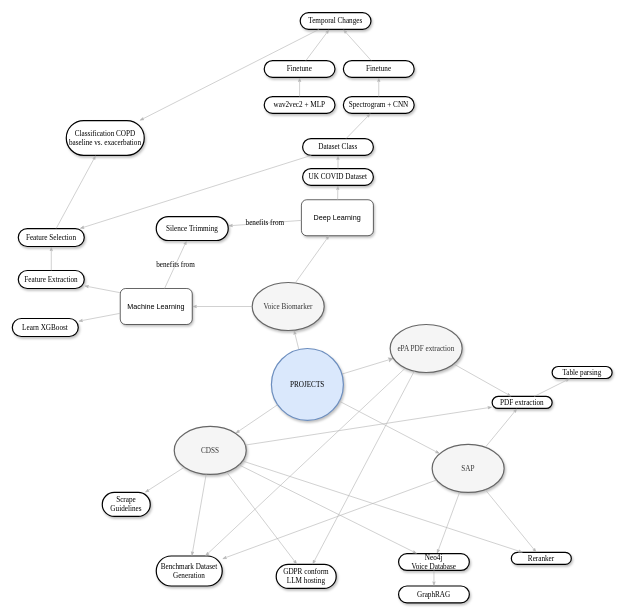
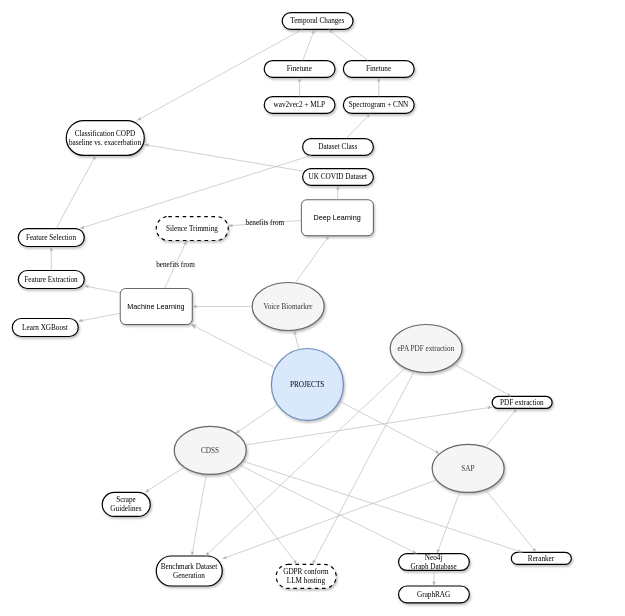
  <mxCell id="0" value="" />
  <mxCell id="1" parent="0" />
  <mxCell id="2" value="Voice Biomarker" style="ellipse;whiteSpace=wrap;html=1;rounded=1;shadow=1;comic=0;labelBackgroundColor=none;strokeWidth=2;fontFamily=Verdana;fontSize=12;align=center;fillColor=#f5f5f5;fontColor=#333333;strokeColor=#666666;" parent="1" vertex="1"><mxGeometry x="420" y="470" width="120" height="80" as="geometry" /></mxCell>
  <mxCell id="3" value="&lt;span&gt;SAP&lt;/span&gt;" style="ellipse;whiteSpace=wrap;html=1;rounded=1;shadow=1;comic=0;labelBackgroundColor=none;strokeWidth=2;fontFamily=Verdana;fontSize=12;align=center;fillColor=#f5f5f5;fontColor=#333333;strokeColor=#666666;" parent="1" vertex="1"><mxGeometry x="720" y="740" width="120" height="80" as="geometry" /></mxCell>
- <mxCell id="4" style="rounded=0;orthogonalLoop=1;jettySize=auto;html=1;curved=0;strokeColor=light-dark(#b3b3b3, #ededed);noEdgeStyle=1;" edge="1" parent="1" source="5" target="22"><mxGeometry relative="1" as="geometry" /></mxCell>
+ <mxCell id="4" style="rounded=0;orthogonalLoop=1;jettySize=auto;html=1;curved=0;strokeColor=light-dark(#b3b3b3, #ededed);noEdgeStyle=1;" edge="1" parent="1" source="5" target="23"><mxGeometry relative="1" as="geometry" /></mxCell>
  <mxCell id="5" value="PROJECTS" style="ellipse;whiteSpace=wrap;html=1;rounded=1;shadow=1;comic=0;labelBackgroundColor=none;strokeWidth=2;fontFamily=Verdana;fontSize=12;align=center;fillColor=#dae8fc;strokeColor=#6c8ebf;" parent="1" vertex="1"><mxGeometry x="452" y="580" width="120" height="120" as="geometry" /></mxCell>
  <mxCell id="6" value="CDSS" style="ellipse;whiteSpace=wrap;html=1;rounded=1;shadow=1;comic=0;labelBackgroundColor=none;strokeWidth=2;fontFamily=Verdana;fontSize=12;align=center;fillColor=#f5f5f5;fontColor=#333333;strokeColor=#666666;" parent="1" vertex="1"><mxGeometry x="290" y="710" width="120" height="80" as="geometry" /></mxCell>
- <mxCell id="7" value="&lt;span&gt;Silence Trimming&lt;/span&gt;" style="whiteSpace=wrap;html=1;rounded=1;shadow=1;comic=0;labelBackgroundColor=none;strokeWidth=2;fontFamily=Verdana;fontSize=12;align=center;arcSize=50;" parent="1" vertex="1"><mxGeometry x="260" y="360" width="120" height="40" as="geometry" /></mxCell>
+ <mxCell id="7" value="&lt;span&gt;Silence Trimming&lt;/span&gt;" style="whiteSpace=wrap;html=1;rounded=1;shadow=1;comic=0;labelBackgroundColor=none;strokeWidth=2;fontFamily=Verdana;fontSize=12;align=center;arcSize=50;dashed=1;" parent="1" vertex="1"><mxGeometry x="260" y="360" width="120" height="40" as="geometry" /></mxCell>
  <mxCell id="8" value="&lt;span&gt;Feature Extraction&lt;/span&gt;" style="whiteSpace=wrap;html=1;rounded=1;shadow=1;comic=0;labelBackgroundColor=none;strokeWidth=2;fontFamily=Verdana;fontSize=12;align=center;arcSize=50;" parent="1" vertex="1"><mxGeometry x="30" y="450" width="110" height="30" as="geometry" /></mxCell>
  <mxCell id="9" value="&lt;span&gt;Reranker&lt;/span&gt;" style="whiteSpace=wrap;html=1;rounded=1;shadow=1;comic=0;labelBackgroundColor=none;strokeWidth=2;fontFamily=Verdana;fontSize=12;align=center;arcSize=50;" parent="1" vertex="1"><mxGeometry x="852" y="920" width="100" height="20" as="geometry" /></mxCell>
  <mxCell id="10" value="&lt;span&gt;PDF extraction&lt;/span&gt;" style="whiteSpace=wrap;html=1;rounded=1;shadow=1;comic=0;labelBackgroundColor=none;strokeWidth=2;fontFamily=Verdana;fontSize=12;align=center;arcSize=50;" parent="1" vertex="1"><mxGeometry x="820" y="660" width="100" height="20" as="geometry" /></mxCell>
- <mxCell id="11" value="Neo4j&lt;div&gt;Voice Database&lt;/div&gt;" style="whiteSpace=wrap;html=1;rounded=1;shadow=1;comic=0;labelBackgroundColor=none;strokeWidth=2;fontFamily=Verdana;fontSize=12;align=center;arcSize=50;" parent="1" vertex="1"><mxGeometry x="664" y="922" width="118" height="28" as="geometry" /></mxCell>
- <mxCell id="12" value="Table parsing" style="whiteSpace=wrap;html=1;rounded=1;shadow=1;comic=0;labelBackgroundColor=none;strokeWidth=2;fontFamily=Verdana;fontSize=12;align=center;arcSize=50;" parent="1" vertex="1"><mxGeometry x="920" y="610" width="100" height="20" as="geometry" /></mxCell>
+ <mxCell id="11" value="Neo4j&lt;div&gt;Graph Database&lt;/div&gt;" style="whiteSpace=wrap;html=1;rounded=1;shadow=1;comic=0;labelBackgroundColor=none;strokeWidth=2;fontFamily=Verdana;fontSize=12;align=center;arcSize=50;" parent="1" vertex="1"><mxGeometry x="664" y="922" width="118" height="28" as="geometry" /></mxCell>
  <mxCell id="13" value="" style="edgeStyle=none;rounded=1;html=1;labelBackgroundColor=none;startArrow=none;startFill=0;startSize=5;endArrow=classicThin;endFill=1;endSize=5;jettySize=auto;orthogonalLoop=1;strokeColor=#B3B3B3;strokeWidth=1;fontFamily=Verdana;fontSize=12;exitX=1;exitY=0.5;exitDx=0;exitDy=0;noEdgeStyle=1;" parent="1" source="23" target="8" edge="1"><mxGeometry relative="1" as="geometry" /></mxCell>
  <mxCell id="14" value="" style="edgeStyle=none;rounded=1;html=1;labelBackgroundColor=none;startArrow=none;startFill=0;startSize=5;endArrow=classicThin;endFill=1;endSize=5;jettySize=auto;orthogonalLoop=1;strokeColor=#B3B3B3;strokeWidth=1;fontFamily=Verdana;fontSize=12;noEdgeStyle=1;" parent="1" source="5" target="2" edge="1"><mxGeometry x="-0.003" relative="1" as="geometry"><mxPoint as="offset" /></mxGeometry></mxCell>
  <mxCell id="15" value="" style="edgeStyle=none;rounded=1;html=1;labelBackgroundColor=none;startArrow=none;startFill=0;startSize=5;endArrow=classicThin;endFill=1;endSize=5;jettySize=auto;orthogonalLoop=1;strokeColor=#B3B3B3;strokeWidth=1;fontFamily=Verdana;fontSize=12;noEdgeStyle=1;" parent="1" source="5" target="3" edge="1"><mxGeometry relative="1" as="geometry" /></mxCell>
  <mxCell id="16" value="" style="edgeStyle=none;rounded=1;html=1;labelBackgroundColor=none;startArrow=none;startFill=0;startSize=5;endArrow=classicThin;endFill=1;endSize=5;jettySize=auto;orthogonalLoop=1;strokeColor=#B3B3B3;strokeWidth=1;fontFamily=Verdana;fontSize=12;noEdgeStyle=1;" parent="1" source="5" target="6" edge="1"><mxGeometry relative="1" as="geometry" /></mxCell>
  <mxCell id="17" value="" style="edgeStyle=none;rounded=1;html=1;labelBackgroundColor=none;startArrow=none;startFill=0;startSize=5;endArrow=classicThin;endFill=1;endSize=5;jettySize=auto;orthogonalLoop=1;strokeColor=#B3B3B3;strokeWidth=1;fontFamily=Verdana;fontSize=12;noEdgeStyle=1;" parent="1" source="3" target="11" edge="1"><mxGeometry relative="1" as="geometry" /></mxCell>
  <mxCell id="18" value="" style="edgeStyle=none;rounded=1;html=1;labelBackgroundColor=none;startArrow=none;startFill=0;startSize=5;endArrow=classicThin;endFill=1;endSize=5;jettySize=auto;orthogonalLoop=1;strokeColor=#B3B3B3;strokeWidth=1;fontFamily=Verdana;fontSize=12;noEdgeStyle=1;" parent="1" source="3" target="10" edge="1"><mxGeometry relative="1" as="geometry" /></mxCell>
  <mxCell id="19" value="" style="edgeStyle=none;rounded=1;html=1;labelBackgroundColor=none;startArrow=none;startFill=0;startSize=5;endArrow=classicThin;endFill=1;endSize=5;jettySize=auto;orthogonalLoop=1;strokeColor=#B3B3B3;strokeWidth=1;fontFamily=Verdana;fontSize=12;noEdgeStyle=1;" parent="1" source="3" target="9" edge="1"><mxGeometry relative="1" as="geometry" /></mxCell>
- <mxCell id="20" value="&lt;span&gt;GDPR conform LLM hosting&lt;/span&gt;" style="whiteSpace=wrap;html=1;rounded=1;shadow=1;comic=0;labelBackgroundColor=none;strokeWidth=2;fontFamily=Verdana;fontSize=12;align=center;arcSize=50;" parent="1" vertex="1"><mxGeometry x="460" y="940" width="100" height="40" as="geometry" /></mxCell>
+ <mxCell id="20" value="&lt;span&gt;GDPR conform LLM hosting&lt;/span&gt;" style="whiteSpace=wrap;html=1;rounded=1;shadow=1;comic=0;labelBackgroundColor=none;strokeWidth=2;fontFamily=Verdana;fontSize=12;align=center;arcSize=50;dashed=1;" parent="1" vertex="1"><mxGeometry x="460" y="940" width="100" height="40" as="geometry" /></mxCell>
  <mxCell id="21" value="" style="edgeStyle=none;rounded=1;html=1;labelBackgroundColor=none;startArrow=none;startFill=0;startSize=5;endArrow=classicThin;endFill=1;endSize=5;jettySize=auto;orthogonalLoop=1;strokeColor=#B3B3B3;strokeWidth=1;fontFamily=Verdana;fontSize=12;noEdgeStyle=1;" parent="1" source="6" target="20" edge="1"><mxGeometry x="-0.002" relative="1" as="geometry"><mxPoint as="offset" /></mxGeometry></mxCell>
  <mxCell id="22" value="ePA PDF extraction" style="ellipse;whiteSpace=wrap;html=1;rounded=1;shadow=1;comic=0;labelBackgroundColor=none;strokeWidth=2;fontFamily=Verdana;fontSize=12;align=center;fillColor=#f5f5f5;fontColor=#333333;strokeColor=#666666;" vertex="1" parent="1"><mxGeometry x="650" y="540" width="120" height="80" as="geometry" /></mxCell>
  <mxCell id="23" value="Machine Learning" style="rounded=1;whiteSpace=wrap;html=1;shadow=1;" vertex="1" parent="1"><mxGeometry x="200" y="480" width="120" height="60" as="geometry" /></mxCell>
  <mxCell id="24" value="" style="edgeStyle=none;rounded=1;html=1;labelBackgroundColor=none;startArrow=none;startFill=0;startSize=5;endArrow=classicThin;endFill=1;endSize=5;jettySize=auto;orthogonalLoop=1;strokeColor=#B3B3B3;strokeWidth=1;fontFamily=Verdana;fontSize=12;noEdgeStyle=1;" edge="1" parent="1" source="2" target="23"><mxGeometry relative="1" as="geometry"><mxPoint x="353" y="595" as="sourcePoint" /><mxPoint x="289" y="560" as="targetPoint" /></mxGeometry></mxCell>
  <mxCell id="25" value="Deep Learning" style="rounded=1;whiteSpace=wrap;html=1;shadow=1;" vertex="1" parent="1"><mxGeometry x="502" y="332" width="120" height="60" as="geometry" /></mxCell>
  <mxCell id="26" value="" style="edgeStyle=none;rounded=1;html=1;labelBackgroundColor=none;startArrow=none;startFill=0;startSize=5;endArrow=classicThin;endFill=1;endSize=5;jettySize=auto;orthogonalLoop=1;strokeColor=#B3B3B3;strokeWidth=1;fontFamily=Verdana;fontSize=12;exitX=0.589;exitY=0.028;exitDx=0;exitDy=0;exitPerimeter=0;entryX=0.388;entryY=0.988;entryDx=0;entryDy=0;entryPerimeter=0;noEdgeStyle=1;" edge="1" parent="1" target="25" source="2"><mxGeometry relative="1" as="geometry"><mxPoint x="252" y="943" as="sourcePoint" /><mxPoint x="169" y="930" as="targetPoint" /></mxGeometry></mxCell>
  <mxCell id="27" value="&lt;span&gt;UK COVID Dataset&lt;/span&gt;" style="whiteSpace=wrap;html=1;rounded=1;shadow=1;comic=0;labelBackgroundColor=none;strokeWidth=2;fontFamily=Verdana;fontSize=12;align=center;arcSize=50;" vertex="1" parent="1"><mxGeometry x="504" y="280" width="118" height="28" as="geometry" /></mxCell>
  <mxCell id="28" value="" style="edgeStyle=none;rounded=1;html=1;labelBackgroundColor=none;startArrow=none;startFill=0;startSize=5;endArrow=classicThin;endFill=1;endSize=5;jettySize=auto;orthogonalLoop=1;strokeColor=#B3B3B3;strokeWidth=1;fontFamily=Verdana;fontSize=12;noEdgeStyle=1;" edge="1" parent="1" target="27" source="25"><mxGeometry relative="1" as="geometry"><mxPoint x="596.698" y="332" as="sourcePoint" /></mxGeometry></mxCell>
  <mxCell id="29" value="benefits from" style="edgeStyle=none;rounded=1;html=1;labelBackgroundColor=none;startArrow=none;startFill=0;startSize=5;endArrow=classicThin;endFill=1;endSize=5;jettySize=auto;orthogonalLoop=1;strokeColor=#B3B3B3;strokeWidth=1;fontFamily=Verdana;fontSize=12;noEdgeStyle=1;" edge="1" parent="1" source="25" target="7"><mxGeometry x="-0.0" relative="1" as="geometry"><mxPoint x="370" y="655" as="sourcePoint" /><mxPoint x="229" y="782" as="targetPoint" /><mxPoint as="offset" /></mxGeometry></mxCell>
  <mxCell id="30" value="benefits from" style="edgeStyle=none;rounded=1;html=1;labelBackgroundColor=none;startArrow=none;startFill=0;startSize=5;endArrow=classicThin;endFill=1;endSize=5;jettySize=auto;orthogonalLoop=1;strokeColor=#B3B3B3;strokeWidth=1;fontFamily=Verdana;fontSize=12;noEdgeStyle=1;" edge="1" parent="1" source="23" target="7"><mxGeometry x="-0.0" relative="1" as="geometry"><mxPoint x="169" y="780" as="sourcePoint" /><mxPoint x="168" y="720" as="targetPoint" /><mxPoint as="offset" /></mxGeometry></mxCell>
  <mxCell id="31" value="&lt;span&gt;Feature Selection&lt;/span&gt;" style="whiteSpace=wrap;html=1;rounded=1;shadow=1;comic=0;labelBackgroundColor=none;strokeWidth=2;fontFamily=Verdana;fontSize=12;align=center;arcSize=50;" vertex="1" parent="1"><mxGeometry x="30" y="380" width="110" height="30" as="geometry" /></mxCell>
  <mxCell id="32" value="" style="edgeStyle=none;rounded=1;html=1;labelBackgroundColor=none;startArrow=none;startFill=0;startSize=5;endArrow=classicThin;endFill=1;endSize=5;jettySize=auto;orthogonalLoop=1;strokeColor=#B3B3B3;strokeWidth=1;fontFamily=Verdana;fontSize=12;noEdgeStyle=1;" edge="1" parent="1" source="8" target="31"><mxGeometry relative="1" as="geometry"><mxPoint x="360" y="440" as="sourcePoint" /><mxPoint x="399" y="350" as="targetPoint" /></mxGeometry></mxCell>
  <mxCell id="33" value="&lt;span&gt;Dataset Class&lt;/span&gt;" style="whiteSpace=wrap;html=1;rounded=1;shadow=1;comic=0;labelBackgroundColor=none;strokeWidth=2;fontFamily=Verdana;fontSize=12;align=center;arcSize=50;" vertex="1" parent="1"><mxGeometry x="504" y="230" width="118" height="28" as="geometry" /></mxCell>
- <mxCell id="34" value="" style="edgeStyle=none;rounded=1;html=1;labelBackgroundColor=none;startArrow=none;startFill=0;startSize=5;endArrow=classicThin;endFill=1;endSize=5;jettySize=auto;orthogonalLoop=1;strokeColor=#B3B3B3;strokeWidth=1;fontFamily=Verdana;fontSize=12;noEdgeStyle=1;" edge="1" parent="1" target="33" source="27"><mxGeometry relative="1" as="geometry"><mxPoint x="616.811" y="220" as="sourcePoint" /></mxGeometry></mxCell>
+ <mxCell id="34" value="" style="edgeStyle=none;rounded=1;html=1;labelBackgroundColor=none;startArrow=none;startFill=0;startSize=5;endArrow=classicThin;endFill=1;endSize=5;jettySize=auto;orthogonalLoop=1;strokeColor=#B3B3B3;strokeWidth=1;fontFamily=Verdana;fontSize=12;noEdgeStyle=1;" edge="1" parent="1" target="60" source="27"><mxGeometry relative="1" as="geometry"><mxPoint x="616.811" y="220" as="sourcePoint" /></mxGeometry></mxCell>
  <mxCell id="35" value="Spectrogram + CNN" style="whiteSpace=wrap;html=1;rounded=1;shadow=1;comic=0;labelBackgroundColor=none;strokeWidth=2;fontFamily=Verdana;fontSize=12;align=center;arcSize=50;" vertex="1" parent="1"><mxGeometry x="572" y="160" width="118" height="28" as="geometry" /></mxCell>
  <mxCell id="36" value="" style="edgeStyle=none;rounded=1;html=1;labelBackgroundColor=none;startArrow=none;startFill=0;startSize=5;endArrow=classicThin;endFill=1;endSize=5;jettySize=auto;orthogonalLoop=1;strokeColor=#B3B3B3;strokeWidth=1;fontFamily=Verdana;fontSize=12;noEdgeStyle=1;" edge="1" parent="1" target="35" source="33"><mxGeometry relative="1" as="geometry"><mxPoint x="563" y="220" as="sourcePoint" /></mxGeometry></mxCell>
  <mxCell id="37" value="wav2vec2 + MLP" style="whiteSpace=wrap;html=1;rounded=1;shadow=1;comic=0;labelBackgroundColor=none;strokeWidth=2;fontFamily=Verdana;fontSize=12;align=center;arcSize=50;" vertex="1" parent="1"><mxGeometry x="440" y="160" width="118" height="28" as="geometry" /></mxCell>
  <mxCell id="38" value="" style="edgeStyle=none;rounded=1;html=1;labelBackgroundColor=none;startArrow=none;startFill=0;startSize=5;endArrow=classicThin;endFill=1;endSize=5;jettySize=auto;orthogonalLoop=1;strokeColor=#B3B3B3;strokeWidth=1;fontFamily=Verdana;fontSize=12;noEdgeStyle=1;" edge="1" parent="1" target="31" source="33"><mxGeometry relative="1" as="geometry"><mxPoint x="425" y="209" as="sourcePoint" /></mxGeometry></mxCell>
  <mxCell id="39" value="Finetune" style="whiteSpace=wrap;html=1;rounded=1;shadow=1;comic=0;labelBackgroundColor=none;strokeWidth=2;fontFamily=Verdana;fontSize=12;align=center;arcSize=50;" vertex="1" parent="1"><mxGeometry x="440" y="100" width="118" height="28" as="geometry" /></mxCell>
  <mxCell id="40" value="" style="edgeStyle=none;rounded=1;html=1;labelBackgroundColor=none;startArrow=none;startFill=0;startSize=5;endArrow=classicThin;endFill=1;endSize=5;jettySize=auto;orthogonalLoop=1;strokeColor=#B3B3B3;strokeWidth=1;fontFamily=Verdana;fontSize=12;noEdgeStyle=1;" edge="1" parent="1" target="39" source="37"><mxGeometry relative="1" as="geometry"><mxPoint x="525" y="100" as="sourcePoint" /></mxGeometry></mxCell>
  <mxCell id="41" value="Finetune" style="whiteSpace=wrap;html=1;rounded=1;shadow=1;comic=0;labelBackgroundColor=none;strokeWidth=2;fontFamily=Verdana;fontSize=12;align=center;arcSize=50;" vertex="1" parent="1"><mxGeometry x="572" y="100" width="118" height="28" as="geometry" /></mxCell>
  <mxCell id="42" value="" style="edgeStyle=none;rounded=1;html=1;labelBackgroundColor=none;startArrow=none;startFill=0;startSize=5;endArrow=classicThin;endFill=1;endSize=5;jettySize=auto;orthogonalLoop=1;strokeColor=#B3B3B3;strokeWidth=1;fontFamily=Verdana;fontSize=12;noEdgeStyle=1;" edge="1" parent="1" target="41" source="35"><mxGeometry relative="1" as="geometry"><mxPoint x="649" y="144" as="sourcePoint" /></mxGeometry></mxCell>
  <mxCell id="43" value="" style="edgeStyle=none;rounded=1;html=1;labelBackgroundColor=none;startArrow=none;startFill=0;startSize=5;endArrow=classicThin;endFill=1;endSize=5;jettySize=auto;orthogonalLoop=1;strokeColor=#B3B3B3;strokeWidth=1;fontFamily=Verdana;fontSize=12;noEdgeStyle=1;" edge="1" parent="1" source="6" target="11"><mxGeometry relative="1" as="geometry"><mxPoint x="881" y="821" as="sourcePoint" /><mxPoint x="753" y="912" as="targetPoint" /></mxGeometry></mxCell>
  <mxCell id="44" value="GraphRAG" style="whiteSpace=wrap;html=1;rounded=1;shadow=1;comic=0;labelBackgroundColor=none;strokeWidth=2;fontFamily=Verdana;fontSize=12;align=center;arcSize=50;" vertex="1" parent="1"><mxGeometry x="664" y="976" width="118" height="28" as="geometry" /></mxCell>
  <mxCell id="45" value="" style="edgeStyle=none;rounded=1;html=1;labelBackgroundColor=none;startArrow=none;startFill=0;startSize=5;endArrow=classicThin;endFill=1;endSize=5;jettySize=auto;orthogonalLoop=1;strokeColor=#B3B3B3;strokeWidth=1;fontFamily=Verdana;fontSize=12;noEdgeStyle=1;" edge="1" parent="1" target="44" source="11"><mxGeometry relative="1" as="geometry"><mxPoint x="520" y="890" as="sourcePoint" /><mxPoint x="764" y="969" as="targetPoint" /></mxGeometry></mxCell>
  <mxCell id="46" value="" style="edgeStyle=none;rounded=1;html=1;labelBackgroundColor=none;startArrow=none;startFill=0;startSize=5;endArrow=classicThin;endFill=1;endSize=5;jettySize=auto;orthogonalLoop=1;strokeColor=#B3B3B3;strokeWidth=1;fontFamily=Verdana;fontSize=12;noEdgeStyle=1;" edge="1" parent="1" source="6" target="10"><mxGeometry relative="1" as="geometry"><mxPoint x="519" y="843" as="sourcePoint" /><mxPoint x="704" y="932" as="targetPoint" /></mxGeometry></mxCell>
  <mxCell id="47" value="" style="edgeStyle=none;rounded=1;html=1;labelBackgroundColor=none;startArrow=none;startFill=0;startSize=5;endArrow=classicThin;endFill=1;endSize=5;jettySize=auto;orthogonalLoop=1;strokeColor=#B3B3B3;strokeWidth=1;fontFamily=Verdana;fontSize=12;noEdgeStyle=1;" edge="1" parent="1" source="22" target="10"><mxGeometry relative="1" as="geometry"><mxPoint x="862" y="794" as="sourcePoint" /><mxPoint x="740" y="800" as="targetPoint" /></mxGeometry></mxCell>
- <mxCell id="48" value="" style="edgeStyle=none;rounded=1;html=1;labelBackgroundColor=none;startArrow=none;startFill=0;startSize=5;endArrow=classicThin;endFill=1;endSize=5;jettySize=auto;orthogonalLoop=1;strokeColor=#B3B3B3;strokeWidth=1;fontFamily=Verdana;fontSize=12;noEdgeStyle=1;" edge="1" parent="1" source="10" target="12"><mxGeometry relative="1" as="geometry"><mxPoint x="1020" y="660" as="sourcePoint" /><mxPoint x="990" y="580" as="targetPoint" /></mxGeometry></mxCell>
  <mxCell id="49" value="" style="edgeStyle=none;rounded=1;html=1;labelBackgroundColor=none;startArrow=none;startFill=0;startSize=5;endArrow=classicThin;endFill=1;endSize=5;jettySize=auto;orthogonalLoop=1;strokeColor=#B3B3B3;strokeWidth=1;fontFamily=Verdana;fontSize=12;noEdgeStyle=1;" edge="1" parent="1" source="6" target="9"><mxGeometry relative="1" as="geometry"><mxPoint x="925" y="832" as="sourcePoint" /><mxPoint x="931" y="930" as="targetPoint" /></mxGeometry></mxCell>
  <mxCell id="50" value="" style="edgeStyle=none;rounded=1;html=1;labelBackgroundColor=none;startArrow=none;startFill=0;startSize=5;endArrow=classicThin;endFill=1;endSize=5;jettySize=auto;orthogonalLoop=1;strokeColor=#B3B3B3;strokeWidth=1;fontFamily=Verdana;fontSize=12;noEdgeStyle=1;" edge="1" parent="1" source="22" target="20"><mxGeometry relative="1" as="geometry"><mxPoint x="470" y="860" as="sourcePoint" /><mxPoint x="470" y="932" as="targetPoint" /></mxGeometry></mxCell>
  <mxCell id="51" value="&lt;span&gt;Benchmark Dataset Generation&lt;/span&gt;" style="whiteSpace=wrap;html=1;rounded=1;shadow=1;comic=0;labelBackgroundColor=none;strokeWidth=2;fontFamily=Verdana;fontSize=12;align=center;arcSize=50;" vertex="1" parent="1"><mxGeometry x="260" y="926" width="110" height="50" as="geometry" /></mxCell>
  <mxCell id="52" value="" style="edgeStyle=none;rounded=1;html=1;labelBackgroundColor=none;startArrow=none;startFill=0;startSize=5;endArrow=classicThin;endFill=1;endSize=5;jettySize=auto;orthogonalLoop=1;strokeColor=#B3B3B3;strokeWidth=1;fontFamily=Verdana;fontSize=12;noEdgeStyle=1;" edge="1" parent="1" source="6" target="51"><mxGeometry x="-0.001" relative="1" as="geometry"><mxPoint x="277" y="783" as="sourcePoint" /><mxPoint x="446" y="926" as="targetPoint" /><mxPoint as="offset" /></mxGeometry></mxCell>
  <mxCell id="53" value="" style="edgeStyle=none;rounded=1;html=1;labelBackgroundColor=none;startArrow=none;startFill=0;startSize=5;endArrow=classicThin;endFill=1;endSize=5;jettySize=auto;orthogonalLoop=1;strokeColor=#B3B3B3;strokeWidth=1;fontFamily=Verdana;fontSize=12;noEdgeStyle=1;" edge="1" parent="1" source="22" target="51"><mxGeometry relative="1" as="geometry"><mxPoint x="224" y="791" as="sourcePoint" /><mxPoint x="195" y="860" as="targetPoint" /></mxGeometry></mxCell>
  <mxCell id="54" value="" style="edgeStyle=none;rounded=1;html=1;labelBackgroundColor=none;startArrow=none;startFill=0;startSize=5;endArrow=classicThin;endFill=1;endSize=5;jettySize=auto;orthogonalLoop=1;strokeColor=#B3B3B3;strokeWidth=1;fontFamily=Verdana;fontSize=12;noEdgeStyle=1;" edge="1" parent="1" source="3" target="51"><mxGeometry relative="1" as="geometry"><mxPoint x="724" y="588" as="sourcePoint" /><mxPoint x="230" y="860" as="targetPoint" /></mxGeometry></mxCell>
- <mxCell id="55" value="Temporal Changes" style="whiteSpace=wrap;html=1;rounded=1;shadow=1;comic=0;labelBackgroundColor=none;strokeWidth=2;fontFamily=Verdana;fontSize=12;align=center;arcSize=50;" vertex="1" parent="1"><mxGeometry x="500" y="20" width="118" height="28" as="geometry" /></mxCell>
+ <mxCell id="55" value="Temporal Changes" style="whiteSpace=wrap;html=1;rounded=1;shadow=1;comic=0;labelBackgroundColor=none;strokeWidth=2;fontFamily=Verdana;fontSize=12;align=center;arcSize=50;" vertex="1" parent="1"><mxGeometry x="470" y="20" width="118" height="28" as="geometry" /></mxCell>
  <mxCell id="56" value="" style="edgeStyle=none;rounded=1;html=1;labelBackgroundColor=none;startArrow=none;startFill=0;startSize=5;endArrow=classicThin;endFill=1;endSize=5;jettySize=auto;orthogonalLoop=1;strokeColor=#B3B3B3;strokeWidth=1;fontFamily=Verdana;fontSize=12;noEdgeStyle=1;" edge="1" parent="1" target="55" source="39"><mxGeometry relative="1" as="geometry"><mxPoint x="513" y="10" as="sourcePoint" /></mxGeometry></mxCell>
  <mxCell id="57" value="" style="edgeStyle=none;rounded=1;html=1;labelBackgroundColor=none;startArrow=none;startFill=0;startSize=5;endArrow=classicThin;endFill=1;endSize=5;jettySize=auto;orthogonalLoop=1;strokeColor=#B3B3B3;strokeWidth=1;fontFamily=Verdana;fontSize=12;noEdgeStyle=1;" edge="1" parent="1" source="41" target="55"><mxGeometry relative="1" as="geometry"><mxPoint x="520" y="110" as="sourcePoint" /><mxPoint x="559" y="58" as="targetPoint" /></mxGeometry></mxCell>
  <mxCell id="58" value="&lt;span&gt;Scrape Guidelines&lt;/span&gt;" style="whiteSpace=wrap;html=1;rounded=1;shadow=1;comic=0;labelBackgroundColor=none;strokeWidth=2;fontFamily=Verdana;fontSize=12;align=center;arcSize=50;" vertex="1" parent="1"><mxGeometry x="170" y="820" width="80" height="40" as="geometry" /></mxCell>
  <mxCell id="59" value="" style="edgeStyle=none;rounded=1;html=1;labelBackgroundColor=none;startArrow=none;startFill=0;startSize=5;endArrow=classicThin;endFill=1;endSize=5;jettySize=auto;orthogonalLoop=1;strokeColor=#B3B3B3;strokeWidth=1;fontFamily=Verdana;fontSize=12;noEdgeStyle=1;" edge="1" parent="1" source="6" target="58"><mxGeometry x="-0.001" relative="1" as="geometry"><mxPoint x="353" y="800" as="sourcePoint" /><mxPoint x="329" y="936" as="targetPoint" /><mxPoint as="offset" /></mxGeometry></mxCell>
  <mxCell id="60" value="&lt;span&gt;Classification COPD baseline vs. exacerbation&lt;/span&gt;" style="whiteSpace=wrap;html=1;rounded=1;shadow=1;comic=0;labelBackgroundColor=none;strokeWidth=2;fontFamily=Verdana;fontSize=12;align=center;arcSize=50;" vertex="1" parent="1"><mxGeometry x="110" y="200" width="130" height="58" as="geometry" /></mxCell>
  <mxCell id="61" value="" style="edgeStyle=none;rounded=1;html=1;labelBackgroundColor=none;startArrow=none;startFill=0;startSize=5;endArrow=classicThin;endFill=1;endSize=5;jettySize=auto;orthogonalLoop=1;strokeColor=#B3B3B3;strokeWidth=1;fontFamily=Verdana;fontSize=12;noEdgeStyle=1;" edge="1" parent="1" target="60" source="31"><mxGeometry relative="1" as="geometry"><mxPoint x="18" y="630" as="sourcePoint" /><mxPoint x="333" y="530" as="targetPoint" /></mxGeometry></mxCell>
  <mxCell id="62" value="" style="edgeStyle=none;rounded=1;html=1;labelBackgroundColor=none;startArrow=none;startFill=0;startSize=5;endArrow=classicThin;endFill=1;endSize=5;jettySize=auto;orthogonalLoop=1;strokeColor=#B3B3B3;strokeWidth=1;fontFamily=Verdana;fontSize=12;noEdgeStyle=1;" edge="1" parent="1" source="55" target="60"><mxGeometry relative="1" as="geometry"><mxPoint x="269" y="490" as="sourcePoint" /><mxPoint x="266" y="326" as="targetPoint" /></mxGeometry></mxCell>
  <mxCell id="63" value="&lt;span&gt;Learn XGBoost&lt;/span&gt;" style="whiteSpace=wrap;html=1;rounded=1;shadow=1;comic=0;labelBackgroundColor=none;strokeWidth=2;fontFamily=Verdana;fontSize=12;align=center;arcSize=50;" vertex="1" parent="1"><mxGeometry x="20" y="530" width="110" height="30" as="geometry" /></mxCell>
  <mxCell id="64" value="" style="edgeStyle=none;rounded=1;html=1;labelBackgroundColor=none;startArrow=none;startFill=0;startSize=5;endArrow=classicThin;endFill=1;endSize=5;jettySize=auto;orthogonalLoop=1;strokeColor=#B3B3B3;strokeWidth=1;fontFamily=Verdana;fontSize=12;noEdgeStyle=1;" edge="1" parent="1" target="63" source="23"><mxGeometry relative="1" as="geometry"><mxPoint x="75" y="600" as="sourcePoint" /><mxPoint x="389" y="500" as="targetPoint" /></mxGeometry></mxCell>
